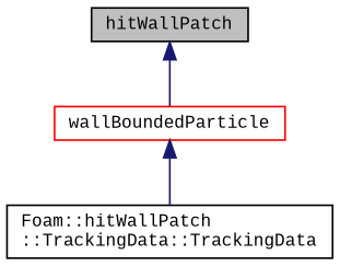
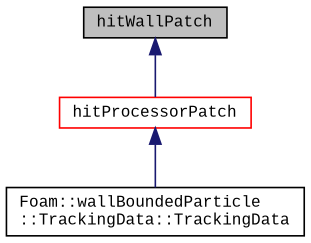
  digraph {
    fontname="Liberation Mono"
    rankdir=TB
    node [color=black fontname="Liberation Mono" fontsize=10 shape=record]
    edge [color=midnightblue dir=back fontname="Liberation Mono" fontsize=10 labelfontname=Helvetica labelfontsize=10 style=solid]
    n1 [fillcolor=grey75 fontcolor=black height=0.2 label=hitWallPatch style=filled width=0.4]
-   n2 [color=red height=0.2 label=wallBoundedParticle width=0.4]
-   n3 [height=0.2 label="Foam::hitWallPatch\l::TrackingData::TrackingData" width=0.4]
+   n2 [color=red height=0.2 label=hitProcessorPatch width=0.4]
+   n3 [height=0.2 label="Foam::wallBoundedParticle\l::TrackingData::TrackingData" width=0.4]
    n1 -> n2
    n2 -> n3
  }
